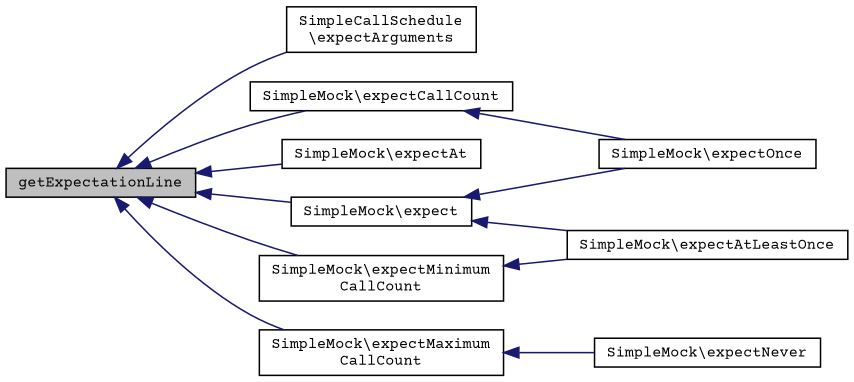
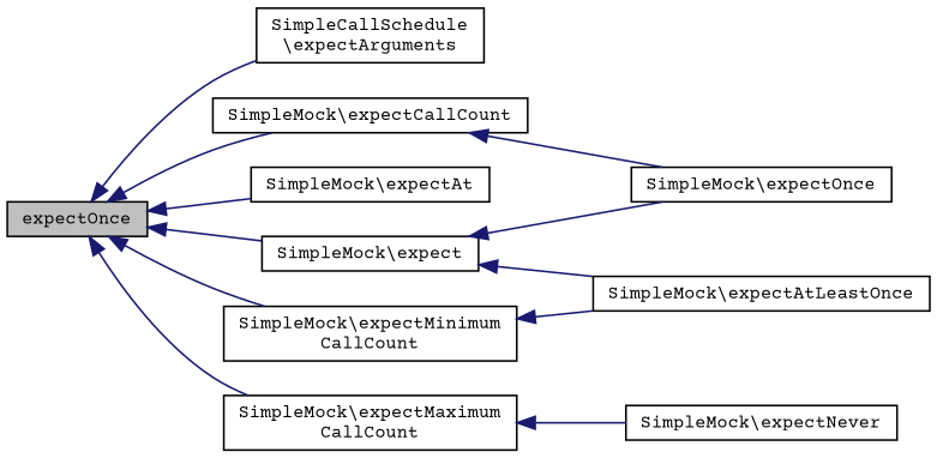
  digraph {
    rankdir=LR
    fontname="Courier Prime"
    node [color=black fillcolor=white fontname="Courier Prime" fontsize=10 shape=record style=filled]
    edge [color=midnightblue dir=back fontname="Courier Prime" fontsize=10 labelfontname=Helvetica labelfontsize=10 style=solid]
-   n1 [fillcolor=grey75 fontcolor=black height=0.2 label=getExpectationLine width=0.4]
+   n1 [fillcolor=grey75 fontcolor=black height=0.2 label=expectOnce width=0.4]
    n2 [height=0.2 label="SimpleCallSchedule\l\\expectArguments" width=0.4]
    n3 [height=0.2 label="SimpleMock\\expect" width=0.4]
    n4 [height=0.2 label="SimpleMock\\expectAt" width=0.4]
    n5 [height=0.2 label="SimpleMock\\expectCallCount" width=0.4]
    n6 [height=0.2 label="SimpleMock\\expectMaximum\lCallCount" width=0.4]
    n7 [height=0.2 label="SimpleMock\\expectMinimum\lCallCount" width=0.4]
    n8 [height=0.2 label="SimpleMock\\expectOnce" width=0.4]
    n9 [height=0.2 label="SimpleMock\\expectAtLeastOnce" width=0.4]
    n10 [height=0.2 label="SimpleMock\\expectNever" width=0.4]
    n1 -> n2
    n1 -> n3
    n1 -> n4
    n1 -> n5
    n1 -> n6
    n1 -> n7
    n3 -> n8
    n3 -> n9
    n5 -> n8
    n6 -> n10
    n7 -> n9
  }
